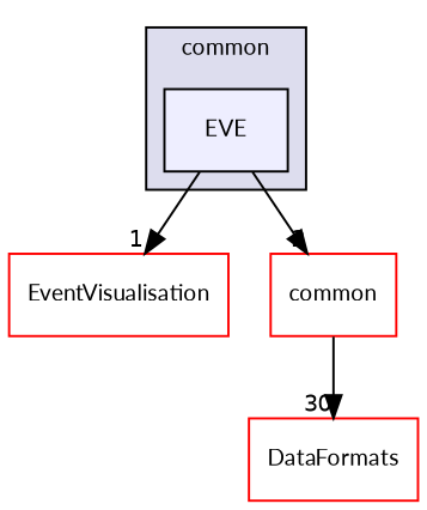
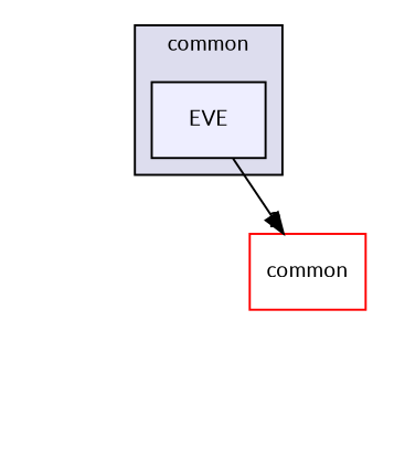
  digraph {
    compound=true
    fontname=Lato
    node [fontname=Lato fontsize=10 shape=box color=red]
    edge [fontname=Lato labeldistance=1.5 labelfontname=Helvetica labelfontsize=10]
    n1 [fillcolor="#eeeeff" label=EVE pencolor=black style=filled color=""]
-   n2 [label=EventVisualisation]
    n3 [label=common]
-   n4 [label=DataFormats]
    subgraph cluster_1 {
      bgcolor="#ddddee"
      fontsize=10
      label=common
      pencolor=black
      n1
    }
-   n1 -> n2 [headlabel=1]
    n1 -> n3 [headlabel=2]
-   n3 -> n4 [headlabel=30]
  }
